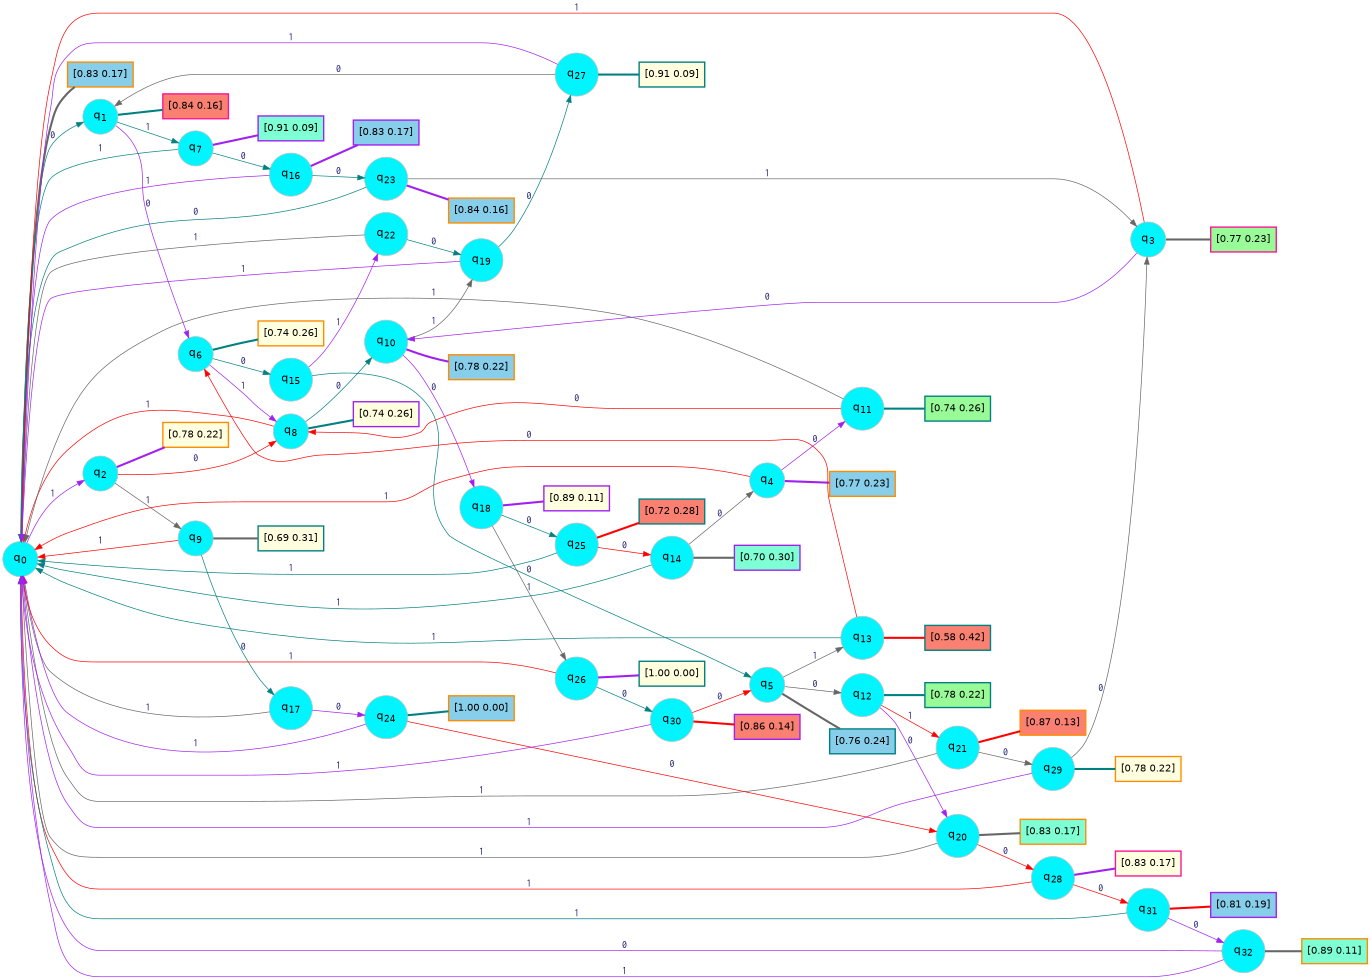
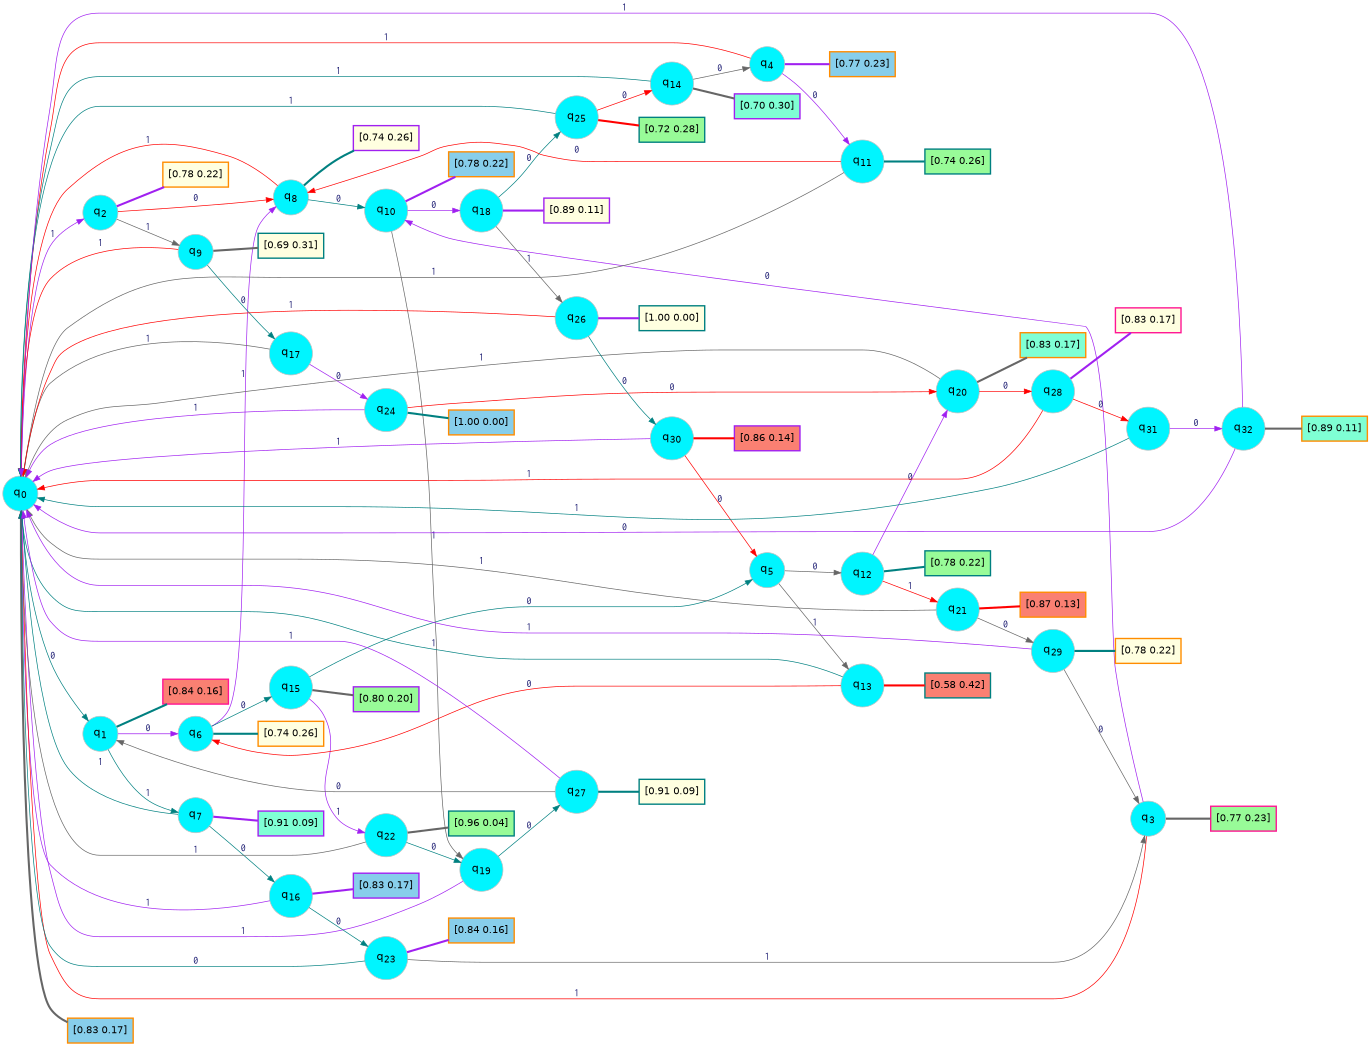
  digraph {
    rankdir=LR
    node [color=gray fillcolor=turquoise1 fontcolor=black fontname=Helvetica fontsize=16 fontweight=bold shape=circle style=filled]
    edge [arrowsize=1 color=purple fontcolor=midnightblue fontname=courier fontweight=bold penwidth=1 style=solid weight=20]
    n1 [label=<q<SUB>0</SUB>>]
    n2 [label=<q<SUB>1</SUB>>]
    n3 [label=<q<SUB>2</SUB>>]
    n4 [color=darkorange fillcolor=skyblue fontsize=14 label="[0.83 0.17]" penwidth=2 shape=box]
    n5 [label=<q<SUB>6</SUB>>]
    n6 [label=<q<SUB>7</SUB>>]
    n7 [color=deeppink fillcolor=salmon fontsize=14 label="[0.84 0.16]" penwidth=2 shape=box]
    n8 [label=<q<SUB>8</SUB>>]
    n9 [label=<q<SUB>9</SUB>>]
    n10 [color=darkorange fillcolor=lightyellow fontsize=14 label="[0.78 0.22]" penwidth=2 shape=box]
    n11 [label=<q<SUB>15</SUB>>]
    n12 [color=darkorange fillcolor=lightyellow fontsize=14 label="[0.74 0.26]" penwidth=2 shape=box]
    n13 [label=<q<SUB>16</SUB>>]
    n14 [color=purple fillcolor=aquamarine fontsize=14 label="[0.91 0.09]" penwidth=2 shape=box]
    n15 [label=<q<SUB>10</SUB>>]
    n16 [color=purple fillcolor=lightyellow fontsize=14 label="[0.74 0.26]" penwidth=2 shape=box]
    n17 [label=<q<SUB>17</SUB>>]
    n18 [color=teal fillcolor=lightyellow fontsize=14 label="[0.69 0.31]" penwidth=2 shape=box]
    n19 [label=<q<SUB>3</SUB>>]
    n20 [color=deeppink fillcolor=palegreen fontsize=14 label="[0.77 0.23]" penwidth=2 shape=box]
    n21 [label=<q<SUB>18</SUB>>]
    n22 [label=<q<SUB>19</SUB>>]
    n23 [color=darkorange fillcolor=skyblue fontsize=14 label="[0.78 0.22]" penwidth=2 shape=box]
    n24 [label=<q<SUB>4</SUB>>]
    n25 [label=<q<SUB>11</SUB>>]
    n26 [color=darkorange fillcolor=skyblue fontsize=14 label="[0.77 0.23]" penwidth=2 shape=box]
    n27 [color=teal fillcolor=palegreen fontsize=14 label="[0.74 0.26]" penwidth=2 shape=box]
    n28 [label=<q<SUB>5</SUB>>]
    n29 [label=<q<SUB>12</SUB>>]
    n30 [label=<q<SUB>13</SUB>>]
-   n31 [color=teal fillcolor=skyblue fontsize=14 label="[0.76 0.24]" penwidth=2 shape=box]
    n32 [label=<q<SUB>20</SUB>>]
    n33 [label=<q<SUB>21</SUB>>]
    n34 [color=teal fillcolor=palegreen fontsize=14 label="[0.78 0.22]" penwidth=2 shape=box]
    n35 [color=teal fillcolor=salmon fontsize=14 label="[0.58 0.42]" penwidth=2 shape=box]
    n36 [label=<q<SUB>22</SUB>>]
+   n37 [color=purple fillcolor=palegreen fontsize=14 label="[0.80 0.20]" penwidth=2 shape=box]
    n38 [label=<q<SUB>23</SUB>>]
    n39 [color=purple fillcolor=skyblue fontsize=14 label="[0.83 0.17]" penwidth=2 shape=box]
    n40 [label=<q<SUB>24</SUB>>]
    n41 [label=<q<SUB>25</SUB>>]
    n42 [label=<q<SUB>26</SUB>>]
    n43 [color=purple fillcolor=lightyellow fontsize=14 label="[0.89 0.11]" penwidth=2 shape=box]
    n44 [label=<q<SUB>27</SUB>>]
    n45 [label=<q<SUB>28</SUB>>]
    n46 [color=darkorange fillcolor=aquamarine fontsize=14 label="[0.83 0.17]" penwidth=2 shape=box]
    n47 [label=<q<SUB>29</SUB>>]
    n48 [color=darkorange fillcolor=salmon fontsize=14 label="[0.87 0.13]" penwidth=2 shape=box]
    n49 [label=<q<SUB>14</SUB>>]
    n50 [color=purple fillcolor=aquamarine fontsize=14 label="[0.70 0.30]" penwidth=2 shape=box]
+   n51 [color=teal fillcolor=palegreen fontsize=14 label="[0.96 0.04]" penwidth=2 shape=box]
    n52 [color=darkorange fillcolor=skyblue fontsize=14 label="[0.84 0.16]" penwidth=2 shape=box]
    n53 [color=darkorange fillcolor=skyblue fontsize=14 label="[1.00 0.00]" penwidth=2 shape=box]
-   n54 [color=teal fillcolor=salmon fontsize=14 label="[0.72 0.28]" penwidth=2 shape=box]
+   n54 [color=teal fillcolor=palegreen fontsize=14 label="[0.72 0.28]" penwidth=2 shape=box]
    n55 [label=<q<SUB>30</SUB>>]
    n56 [color=teal fillcolor=lightyellow fontsize=14 label="[1.00 0.00]" penwidth=2 shape=box]
    n57 [color=teal fillcolor=lightyellow fontsize=14 label="[0.91 0.09]" penwidth=2 shape=box]
    n58 [label=<q<SUB>31</SUB>>]
    n59 [color=deeppink fillcolor=lightyellow fontsize=14 label="[0.83 0.17]" penwidth=2 shape=box]
    n60 [color=darkorange fillcolor=lightyellow fontsize=14 label="[0.78 0.22]" penwidth=2 shape=box]
    n61 [color=purple fillcolor=salmon fontsize=14 label="[0.86 0.14]" penwidth=2 shape=box]
    n62 [label=<q<SUB>32</SUB>>]
-   n63 [color=purple fillcolor=skyblue fontsize=14 label="[0.81 0.19]" penwidth=2 shape=box]
    n64 [color=darkorange fillcolor=aquamarine fontsize=14 label="[0.89 0.11]" penwidth=2 shape=box]
    n1 -> n2 [color=teal label=0]
    n1 -> n3 [label=1]
    n1 -> n4 [arrowhead=none color=gray40 penwidth=3]
    n2 -> n5 [label=0]
    n2 -> n6 [color=teal label=1]
    n2 -> n7 [arrowhead=none color=teal penwidth=3]
    n3 -> n8 [color=red label=0]
    n3 -> n9 [color=gray40 label=1]
    n3 -> n10 [arrowhead=none penwidth=3]
    n5 -> n8 [label=1]
    n5 -> n11 [color=teal label=0]
    n5 -> n12 [arrowhead=none color=teal penwidth=3]
    n6 -> n1 [color=teal label=1]
    n6 -> n13 [color=teal label=0]
    n6 -> n14 [arrowhead=none penwidth=3]
    n8 -> n1 [color=red label=1]
    n8 -> n15 [color=teal label=0]
    n8 -> n16 [arrowhead=none color=teal penwidth=3]
    n9 -> n1 [color=red label=1]
    n9 -> n17 [color=teal label=0]
    n9 -> n18 [arrowhead=none color=gray40 penwidth=3]
    n11 -> n28 [color=teal label=0]
    n11 -> n36 [label=1]
+   n11 -> n37 [arrowhead=none color=gray40 penwidth=3]
    n13 -> n1 [label=1]
    n13 -> n38 [color=teal label=0]
    n13 -> n39 [arrowhead=none penwidth=3]
    n15 -> n21 [label=0]
    n15 -> n22 [color=gray40 label=1]
    n15 -> n23 [arrowhead=none penwidth=3]
    n17 -> n1 [color=gray40 label=1]
    n17 -> n40 [label=0]
    n19 -> n1 [color=red label=1]
    n19 -> n15 [label=0]
    n19 -> n20 [arrowhead=none color=gray40 penwidth=3]
    n21 -> n41 [color=teal label=0]
    n21 -> n42 [color=gray40 label=1]
    n21 -> n43 [arrowhead=none penwidth=3]
    n22 -> n1 [label=1]
    n22 -> n44 [color=teal label=0]
    n24 -> n1 [color=red label=1]
    n24 -> n25 [label=0]
    n24 -> n26 [arrowhead=none penwidth=3]
    n25 -> n1 [color=gray40 label=1]
    n25 -> n8 [color=red label=0]
    n25 -> n27 [arrowhead=none color=teal penwidth=3]
    n28 -> n29 [color=gray40 label=0]
    n28 -> n30 [color=gray40 label=1]
-   n28 -> n31 [arrowhead=none color=gray40 penwidth=3]
    n29 -> n32 [label=0]
    n29 -> n33 [color=red label=1]
    n29 -> n34 [arrowhead=none color=teal penwidth=3]
    n30 -> n1 [color=teal label=1]
    n30 -> n5 [color=red label=0]
    n30 -> n35 [arrowhead=none color=red penwidth=3]
    n32 -> n1 [color=gray40 label=1]
    n32 -> n45 [color=red label=0]
    n32 -> n46 [arrowhead=none color=gray40 penwidth=3]
    n33 -> n1 [color=gray40 label=1]
    n33 -> n47 [color=gray40 label=0]
    n33 -> n48 [arrowhead=none color=red penwidth=3]
    n36 -> n1 [color=gray40 label=1]
    n36 -> n22 [color=teal label=0]
+   n36 -> n51 [arrowhead=none color=gray40 penwidth=3]
    n38 -> n1 [color=teal label=0]
    n38 -> n19 [color=gray40 label=1]
    n38 -> n52 [arrowhead=none penwidth=3]
    n40 -> n1 [label=1]
    n40 -> n32 [color=red label=0]
    n40 -> n53 [arrowhead=none color=teal penwidth=3]
    n41 -> n1 [color=teal label=1]
    n41 -> n49 [color=red label=0]
    n41 -> n54 [arrowhead=none color=red penwidth=3]
    n42 -> n1 [color=red label=1]
    n42 -> n55 [color=teal label=0]
    n42 -> n56 [arrowhead=none penwidth=3]
    n44 -> n1 [label=1]
    n44 -> n2 [color=gray40 label=0]
    n44 -> n57 [arrowhead=none color=teal penwidth=3]
    n45 -> n1 [color=red label=1]
    n45 -> n58 [color=red label=0]
    n45 -> n59 [arrowhead=none penwidth=3]
    n47 -> n1 [label=1]
    n47 -> n19 [color=gray40 label=0]
    n47 -> n60 [arrowhead=none color=teal penwidth=3]
    n49 -> n1 [color=teal label=1]
    n49 -> n24 [color=gray40 label=0]
    n49 -> n50 [arrowhead=none color=gray40 penwidth=3]
    n55 -> n1 [label=1]
    n55 -> n28 [color=red label=0]
    n55 -> n61 [arrowhead=none color=red penwidth=3]
    n58 -> n1 [color=teal label=1]
    n58 -> n62 [label=0]
-   n58 -> n63 [arrowhead=none color=red penwidth=3]
    n62 -> n1 [label=0]
    n62 -> n1 [label=1]
    n62 -> n64 [arrowhead=none color=gray40 penwidth=3]
  }
